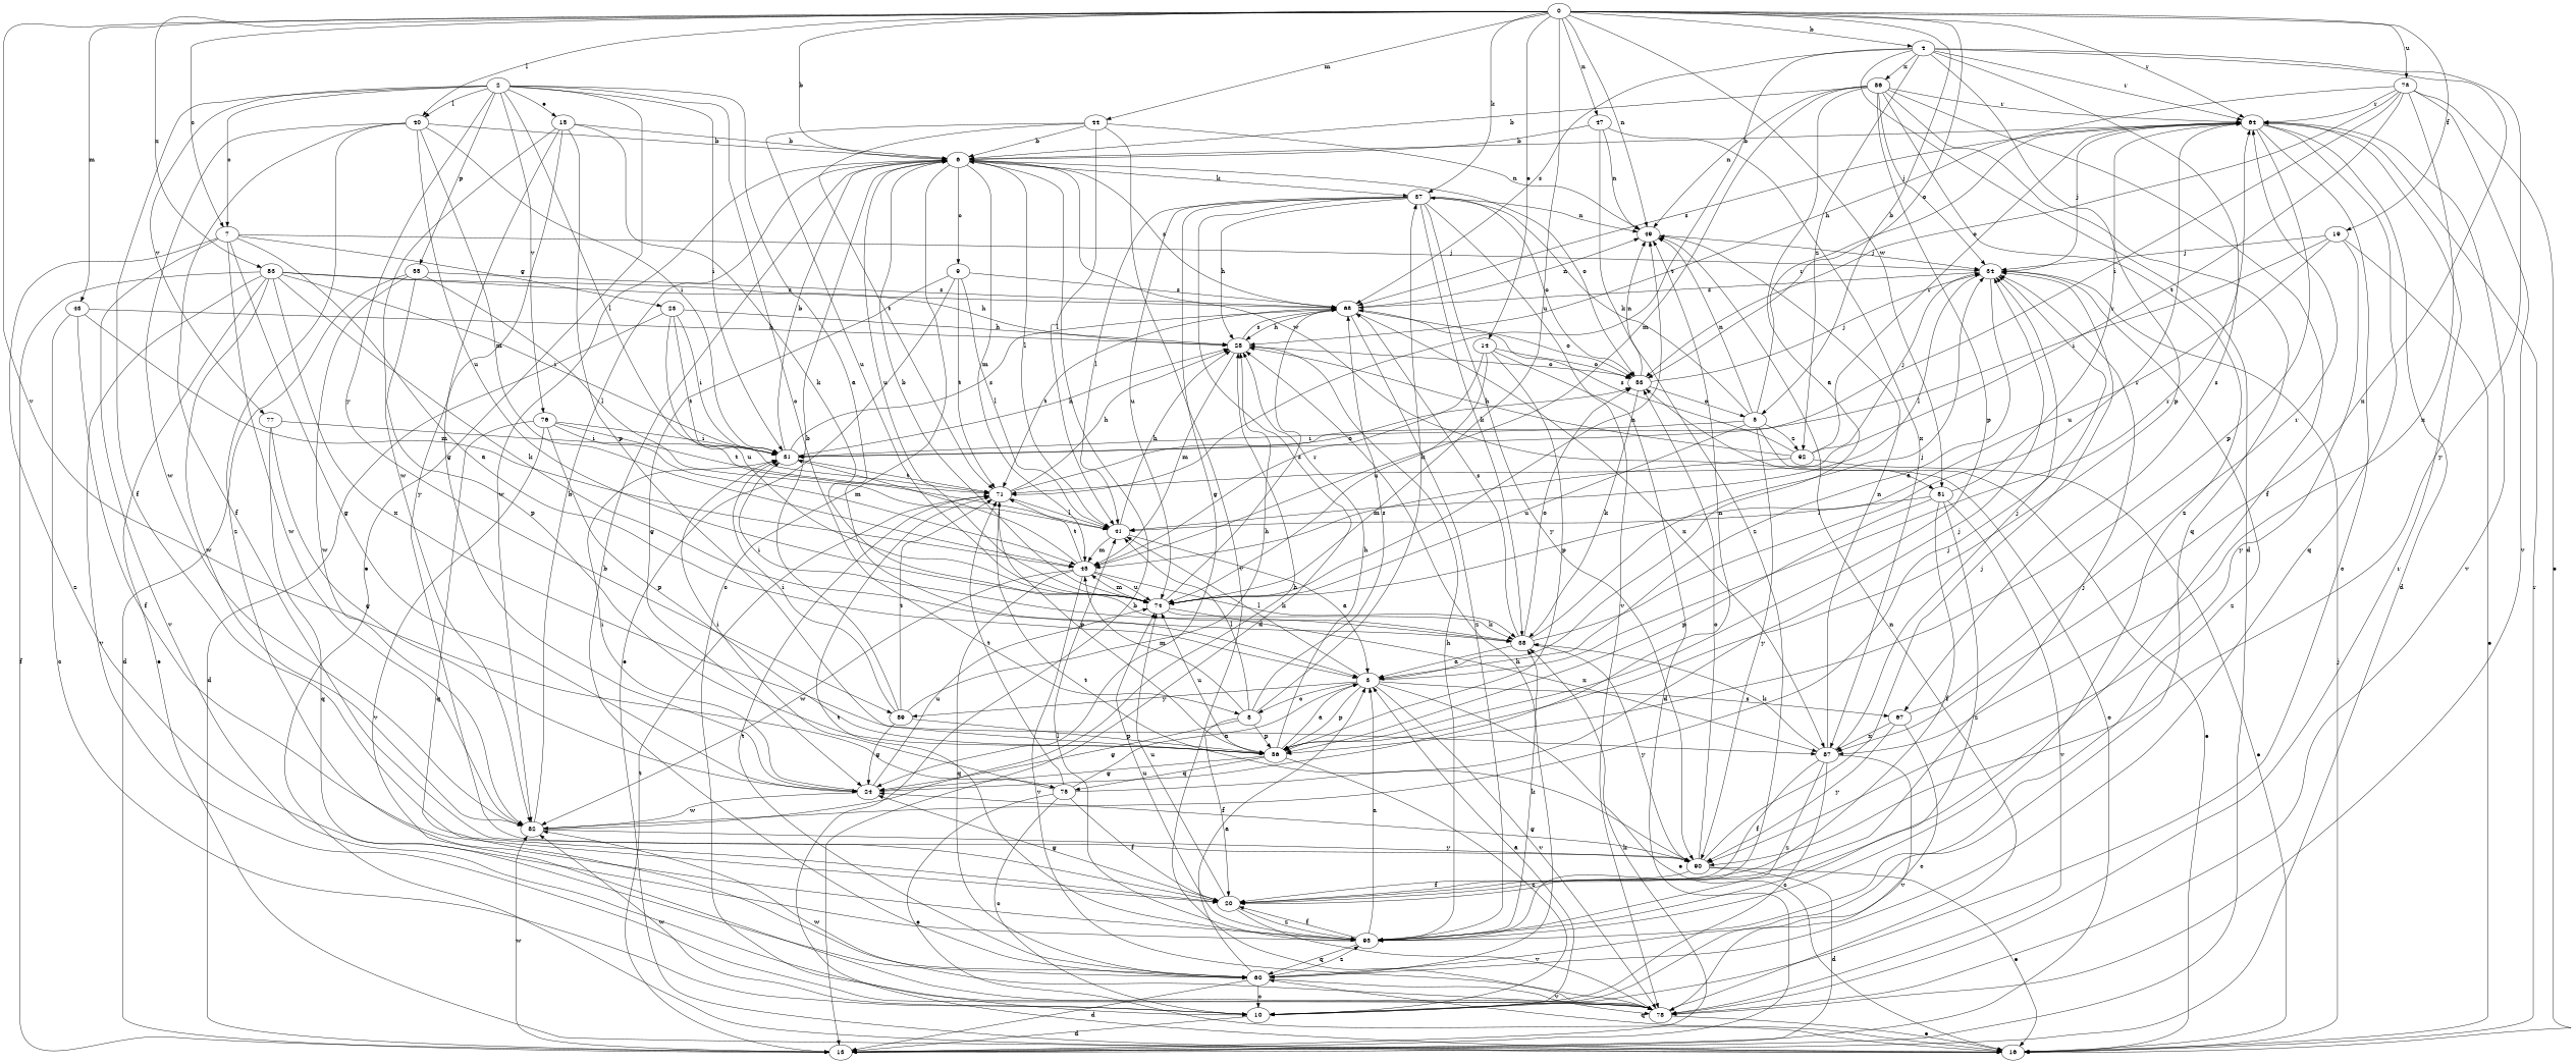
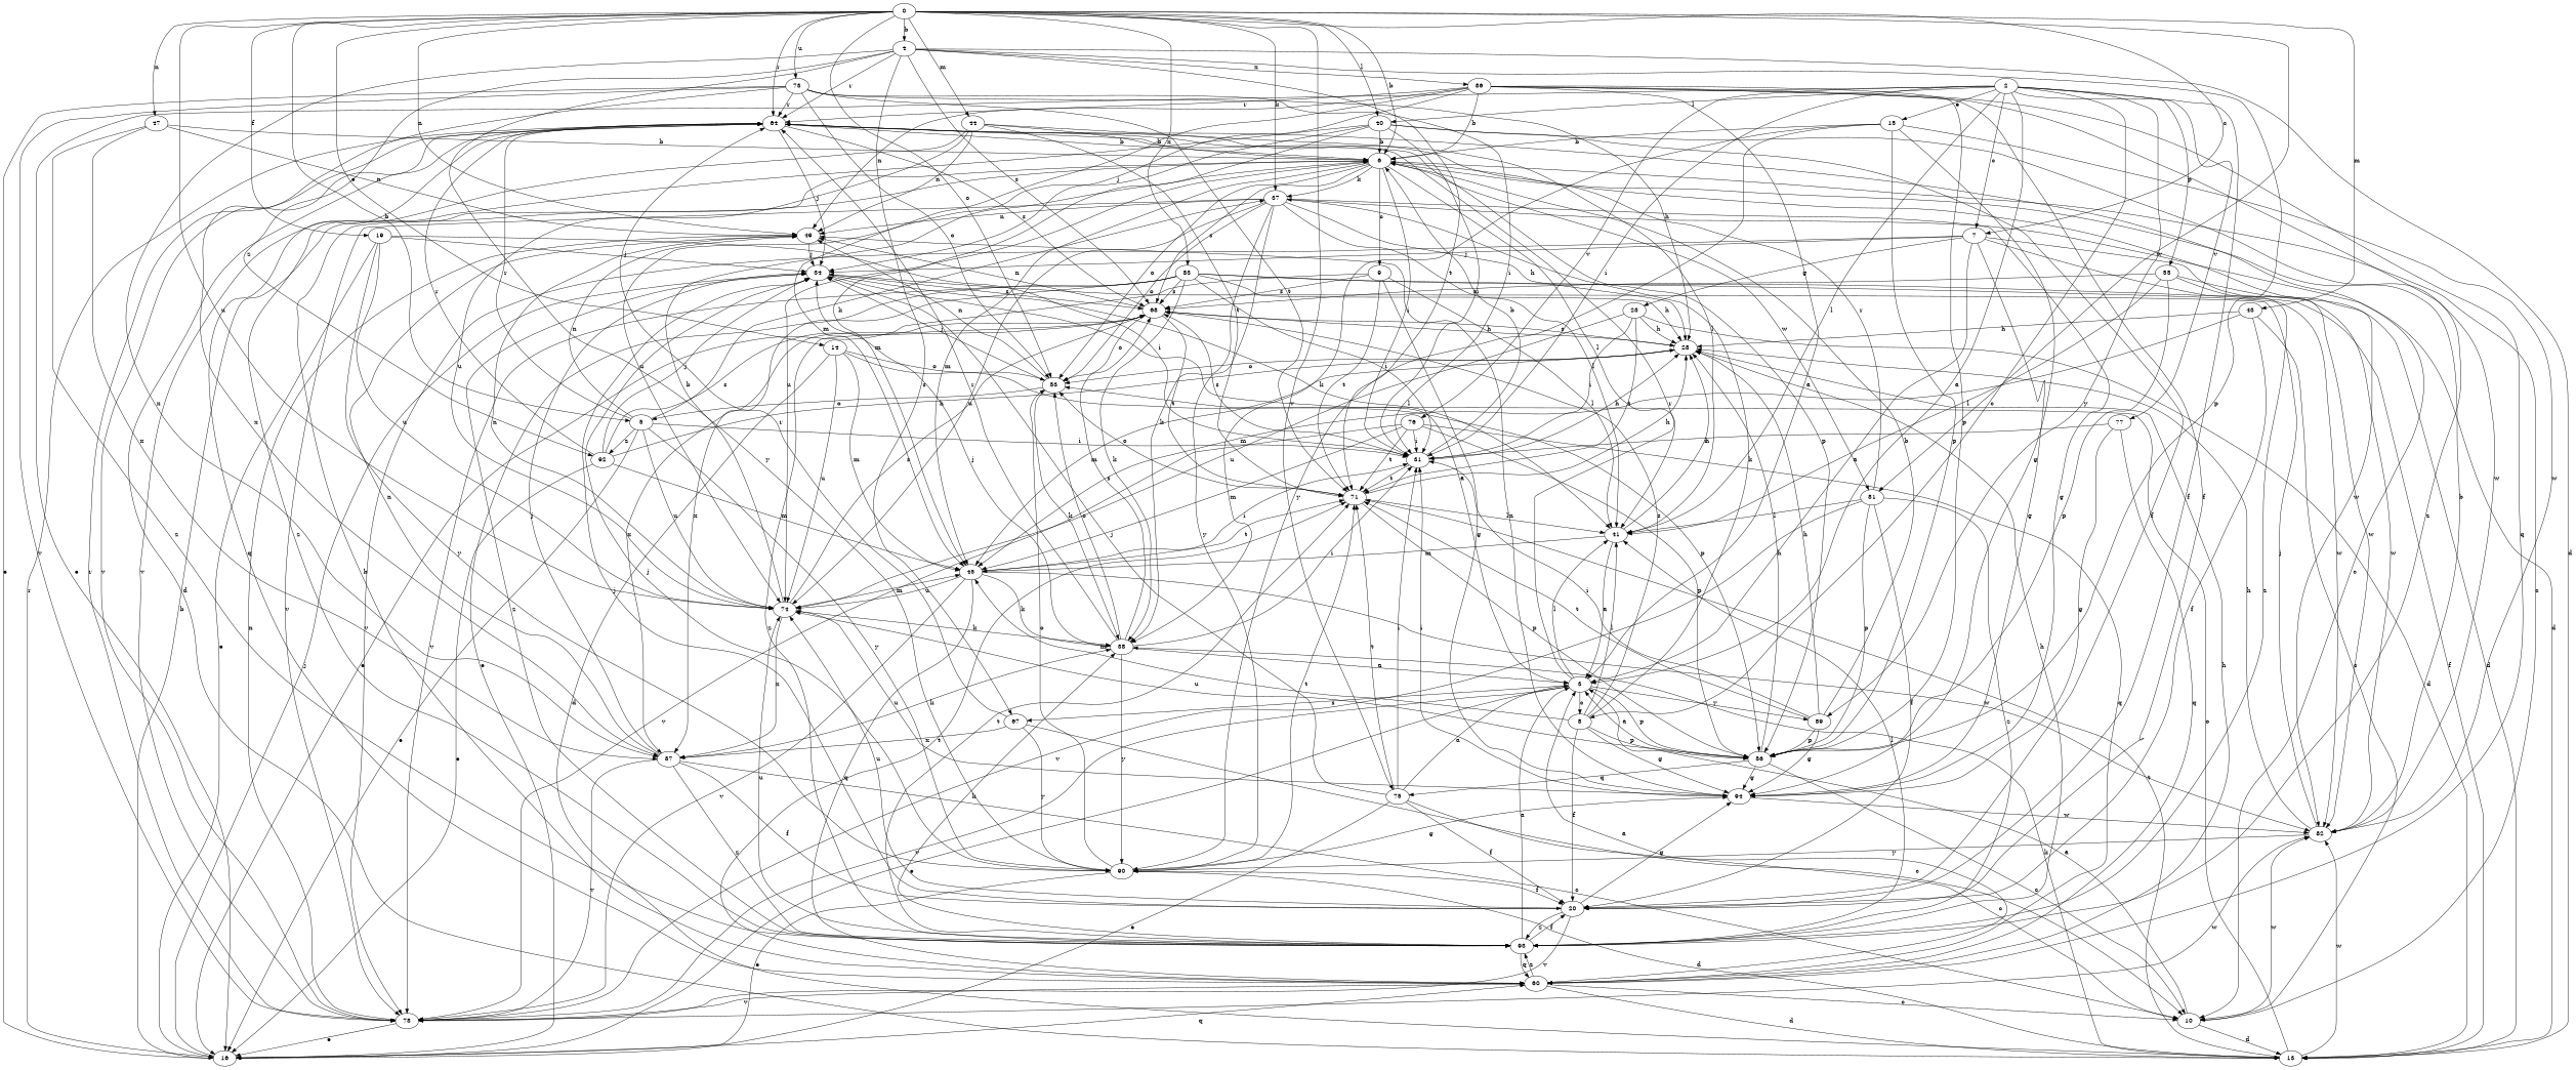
  strict digraph {
    0
    4
    5
    6
    7
    14
    19
    37
    40
    43
    44
    47
    49
    53
    64
    73
    74
    75
    81
    83
    56
    67
    13
    68
    71
    86
    87
    90
    92
    16
    31
    41
    9
    10
    45
    82
    3
    78
    23
-   24
+   24 [label=94]
    34
    93
    38
    28
    20
    60
    2
    8
    15
    55
    76
    77
    89
    0 -> 4 [label=b]
    0 -> 5 [label=b]
    0 -> 6 [label=b]
    0 -> 7 [label=c]
    0 -> 14 [label=e]
    0 -> 19 [label=f]
    0 -> 37 [label=k]
    0 -> 40 [label=l]
    0 -> 43 [label=m]
    0 -> 44 [label=m]
    0 -> 47 [label=n]
    0 -> 49 [label=n]
    0 -> 53 [label=o]
    0 -> 64 [label=r]
    0 -> 73 [label=u]
    0 -> 74 [label=u]
    0 -> 75 [label=v]
    0 -> 81 [label=w]
    0 -> 83 [label=x]
    4 -> 64 [label=r]
    4 -> 56 [label=p]
    4 -> 67 [label=s]
    4 -> 13 [label=d]
    4 -> 68 [label=s]
    4 -> 71 [label=t]
    4 -> 86 [label=x]
    4 -> 87 [label=x]
    4 -> 90 [label=y]
    4 -> 92 [label=z]
    5 -> 37 [label=k]
    5 -> 49 [label=n]
    5 -> 64 [label=r]
    5 -> 74 [label=u]
    5 -> 90 [label=y]
    5 -> 92 [label=z]
    5 -> 16 [label=e]
    5 -> 31 [label=i]
    6 -> 37 [label=k]
    6 -> 53 [label=o]
    6 -> 74 [label=u]
    6 -> 81 [label=w]
    6 -> 68 [label=s]
+   6 -> 31 [label=i]
    6 -> 41 [label=l]
    6 -> 9 [label=c]
    6 -> 10 [label=c]
    6 -> 45 [label=m]
    6 -> 82 [label=w]
    7 -> 82 [label=w]
    7 -> 3 [label=a]
    7 -> 78 [label=v]
    7 -> 23 [label=g]
    7 -> 24 [label=g]
    7 -> 34 [label=j]
    7 -> 93 [label=z]
    14 -> 53 [label=o]
    14 -> 74 [label=u]
    14 -> 56 [label=p]
    14 -> 13 [label=d]
-   14 -> 45 [label=r]
+   14 -> 45 [label=m]
    19 -> 74 [label=u]
    19 -> 90 [label=y]
    19 -> 16 [label=e]
    19 -> 31 [label=i]
    19 -> 34 [label=j]
    37 -> 49 [label=n]
    37 -> 53 [label=o]
    37 -> 74 [label=u]
    37 -> 13 [label=d]
    37 -> 90 [label=y]
    37 -> 41 [label=l]
    37 -> 78 [label=v]
    37 -> 24 [label=g]
    37 -> 38 [label=k]
    37 -> 28 [label=h]
    40 -> 6 [label=b]
    40 -> 74 [label=u]
    40 -> 31 [label=i]
    40 -> 45 [label=m]
    40 -> 82 [label=w]
    40 -> 93 [label=z]
    40 -> 20 [label=f]
    43 -> 10 [label=c]
    43 -> 45 [label=m]
    43 -> 28 [label=h]
    43 -> 20 [label=f]
    44 -> 6 [label=b]
    44 -> 49 [label=n]
    44 -> 74 [label=u]
    44 -> 71 [label=t]
    44 -> 41 [label=l]
    44 -> 78 [label=v]
    47 -> 6 [label=b]
    47 -> 49 [label=n]
    47 -> 87 [label=x]
    47 -> 93 [label=z]
    49 -> 34 [label=j]
    53 -> 5 [label=o]
    53 -> 49 [label=n]
    53 -> 34 [label=j]
    53 -> 38 [label=k]
    64 -> 6 [label=b]
    64 -> 56 [label=p]
    64 -> 13 [label=d]
    64 -> 68 [label=s]
    64 -> 10 [label=c]
    64 -> 78 [label=v]
    64 -> 34 [label=j]
    64 -> 60 [label=q]
    73 -> 53 [label=o]
    73 -> 64 [label=r]
    73 -> 71 [label=t]
    73 -> 87 [label=x]
    73 -> 16 [label=e]
    73 -> 31 [label=i]
    73 -> 78 [label=v]
    73 -> 28 [label=h]
    74 -> 6 [label=b]
    74 -> 49 [label=n]
    74 -> 68 [label=s]
    74 -> 87 [label=x]
    74 -> 45 [label=m]
    74 -> 38 [label=k]
    75 -> 71 [label=t]
    75 -> 16 [label=e]
    75 -> 31 [label=i]
    75 -> 10 [label=c]
    75 -> 3 [label=a]
    75 -> 34 [label=j]
    75 -> 20 [label=f]
    81 -> 64 [label=r]
    81 -> 56 [label=p]
    81 -> 41 [label=l]
    81 -> 78 [label=v]
    81 -> 93 [label=z]
    81 -> 20 [label=f]
    83 -> 13 [label=f]
    83 -> 68 [label=s]
    83 -> 87 [label=x]
    83 -> 16 [label=e]
    83 -> 31 [label=i]
    83 -> 82 [label=w]
    83 -> 78 [label=v]
    83 -> 38 [label=k]
    83 -> 28 [label=h]
    56 -> 74 [label=u]
    56 -> 75 [label=q]
    56 -> 10 [label=c]
    56 -> 3 [label=a]
    56 -> 24 [label=g]
    56 -> 28 [label=h]
    67 -> 64 [label=r]
    67 -> 87 [label=x]
    67 -> 90 [label=y]
    67 -> 10 [label=c]
    13 -> 53 [label=o]
    13 -> 71 [label=t]
    13 -> 82 [label=w]
    13 -> 38 [label=k]
    68 -> 49 [label=n]
    68 -> 53 [label=o]
    68 -> 71 [label=t]
    68 -> 87 [label=x]
    68 -> 93 [label=z]
    68 -> 28 [label=h]
    71 -> 53 [label=o]
    71 -> 56 [label=p]
    71 -> 41 [label=l]
    71 -> 28 [label=h]
    86 -> 6 [label=b]
    86 -> 49 [label=n]
    86 -> 64 [label=r]
    86 -> 56 [label=p]
    86 -> 45 [label=m]
    86 -> 3 [label=a]
    86 -> 34 [label=j]
    86 -> 93 [label=z]
    86 -> 20 [label=f]
    86 -> 60 [label=q]
    87 -> 49 [label=n]
    87 -> 10 [label=c]
    87 -> 78 [label=v]
    87 -> 34 [label=j]
    87 -> 93 [label=z]
    87 -> 38 [label=k]
    87 -> 20 [label=f]
    90 -> 53 [label=o]
    90 -> 13 [label=d]
    90 -> 71 [label=t]
    90 -> 16 [label=e]
    90 -> 24 [label=g]
    90 -> 34 [label=j]
    90 -> 20 [label=f]
    92 -> 64 [label=r]
    92 -> 68 [label=s]
    92 -> 16 [label=e]
    92 -> 45 [label=m]
    92 -> 34 [label=j]
    92 -> 28 [label=h]
    16 -> 6 [label=b]
    16 -> 64 [label=r]
    16 -> 34 [label=j]
    16 -> 60 [label=q]
    31 -> 6 [label=b]
    31 -> 68 [label=s]
    31 -> 71 [label=t]
    31 -> 28 [label=h]
    41 -> 45 [label=m]
    41 -> 3 [label=a]
    41 -> 28 [label=h]
    9 -> 68 [label=s]
    9 -> 71 [label=t]
    9 -> 16 [label=e]
    9 -> 41 [label=l]
    9 -> 24 [label=g]
    10 -> 13 [label=d]
    10 -> 82 [label=w]
    10 -> 3 [label=a]
    45 -> 74 [label=u]
    45 -> 71 [label=t]
    45 -> 31 [label=i]
    45 -> 82 [label=w]
    45 -> 78 [label=v]
    45 -> 38 [label=k]
    45 -> 60 [label=q]
    82 -> 6 [label=b]
    82 -> 90 [label=y]
    82 -> 34 [label=j]
    82 -> 28 [label=h]
    3 -> 64 [label=r]
    3 -> 56 [label=p]
    3 -> 67 [label=s]
    3 -> 16 [label=e]
    3 -> 41 [label=l]
    3 -> 78 [label=v]
    3 -> 8 [label=c]
    3 -> 89 [label=y]
    78 -> 49 [label=n]
    78 -> 64 [label=r]
    78 -> 16 [label=e]
    78 -> 82 [label=w]
    23 -> 74 [label=u]
    23 -> 13 [label=d]
    23 -> 71 [label=t]
    23 -> 31 [label=i]
    23 -> 28 [label=h]
    24 -> 49 [label=n]
    24 -> 74 [label=u]
    24 -> 31 [label=i]
    24 -> 82 [label=w]
    34 -> 68 [label=s]
    34 -> 41 [label=l]
    34 -> 3 [label=a]
    34 -> 93 [label=z]
    93 -> 74 [label=u]
    93 -> 71 [label=t]
    93 -> 41 [label=l]
    93 -> 3 [label=a]
    93 -> 38 [label=k]
    93 -> 28 [label=h]
    93 -> 20 [label=f]
    93 -> 60 [label=q]
    38 -> 53 [label=o]
    38 -> 64 [label=r]
    38 -> 68 [label=s]
    38 -> 90 [label=y]
    38 -> 31 [label=i]
    38 -> 3 [label=a]
    38 -> 34 [label=j]
    28 -> 53 [label=o]
    28 -> 68 [label=s]
    28 -> 45 [label=m]
    20 -> 74 [label=u]
    20 -> 78 [label=v]
    20 -> 24 [label=g]
    20 -> 34 [label=j]
    20 -> 93 [label=z]
    60 -> 6 [label=b]
    60 -> 13 [label=d]
    60 -> 71 [label=t]
    60 -> 10 [label=c]
    60 -> 3 [label=a]
    60 -> 78 [label=v]
    60 -> 93 [label=z]
    60 -> 28 [label=h]
    2 -> 7 [label=c]
    2 -> 40 [label=l]
    2 -> 16 [label=e]
    2 -> 31 [label=i]
    2 -> 41 [label=l]
    2 -> 3 [label=a]
    2 -> 20 [label=f]
    2 -> 8 [label=c]
    2 -> 15 [label=e]
    2 -> 55 [label=p]
    2 -> 76 [label=v]
    2 -> 77 [label=v]
    2 -> 89 [label=y]
    8 -> 37 [label=k]
    8 -> 56 [label=p]
    8 -> 68 [label=s]
    8 -> 41 [label=l]
    8 -> 45 [label=m]
    8 -> 24 [label=g]
    8 -> 20 [label=f]
    15 -> 6 [label=b]
    15 -> 56 [label=p]
    15 -> 90 [label=y]
    15 -> 82 [label=w]
    15 -> 24 [label=g]
    15 -> 38 [label=k]
    55 -> 56 [label=p]
    55 -> 13 [label=d]
    55 -> 68 [label=s]
    55 -> 41 [label=l]
    55 -> 82 [label=w]
    76 -> 56 [label=p]
    76 -> 71 [label=t]
    76 -> 31 [label=i]
    76 -> 45 [label=m]
    76 -> 78 [label=v]
    76 -> 60 [label=q]
    77 -> 31 [label=i]
    77 -> 24 [label=g]
    77 -> 60 [label=q]
    89 -> 6 [label=b]
    89 -> 56 [label=p]
    89 -> 71 [label=t]
    89 -> 31 [label=i]
    89 -> 24 [label=g]
    89 -> 28 [label=h]
  }
